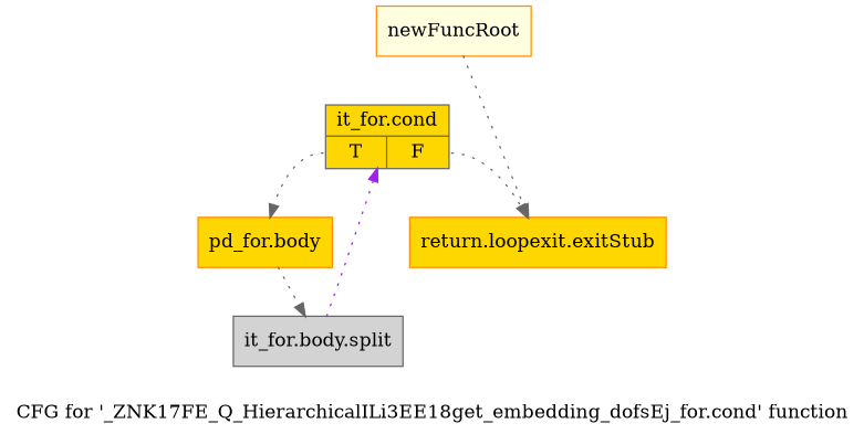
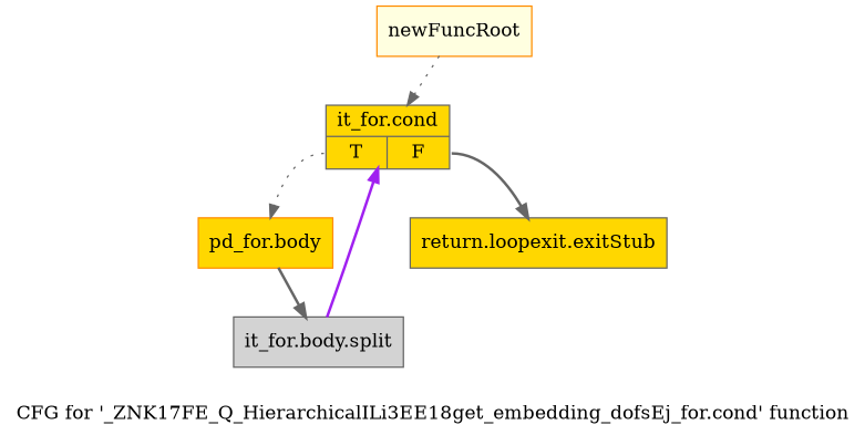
  digraph {
    label="CFG for '_ZNK17FE_Q_HierarchicalILi3EE18get_embedding_dofsEj_for.cond' function"
    node [color=darkorange fillcolor=gold shape=record style=filled]
    edge [color=gray40 style=dotted]
    n1 [fillcolor=lightyellow label="{newFuncRoot}"]
    n2 [color=gray40 label="{it_for.cond|{<s0>T|<s1>F}}"]
-   n3 [label="{return.loopexit.exitStub}"]
+   n3 [color=gray40 label="{return.loopexit.exitStub}"]
    n4 [label="{pd_for.body}"]
    n5 [color=gray40 fillcolor=lightgrey label="{it_for.body.split}"]
-   n1 -> n3
-   n2 -> n3 [tailport=s1]
+   n1 -> n2
+   n2 -> n3 [style=bold tailport=s1]
    n2 -> n4 [tailport=s0]
-   n4 -> n5
-   n5 -> n2 [color=purple]
+   n4 -> n5 [style=bold]
+   n5 -> n2 [color=purple style=bold]
  }
